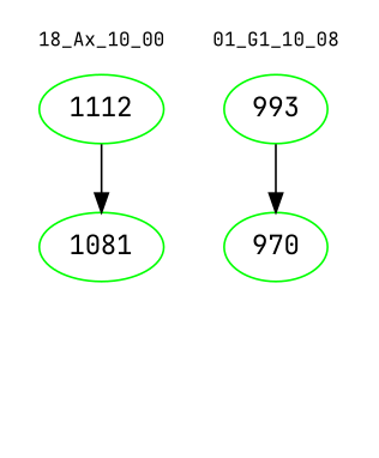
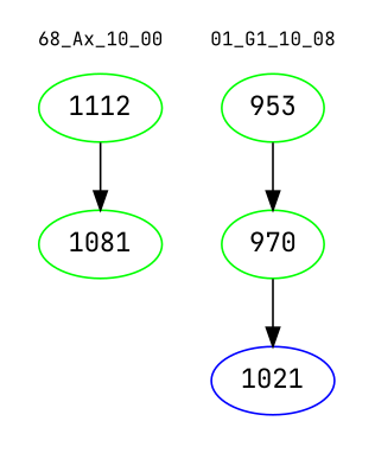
  digraph {
    fontname="JetBrains Mono"
    node [color=green fontname="JetBrains Mono"]
    edge [color=black fontname="JetBrains Mono"]
    n1 [label=1112]
    n2 [label=1081]
-   n3 [label=993]
+   n3 [label=953]
    n4 [label=970]
+   n5 [color=blue label=1021]
    subgraph cluster_1 {
      color=white
      fontsize=10
-     label="18_Ax_10_00"
+     label="68_Ax_10_00"
      n1
      n2
    }
    subgraph cluster_2 {
      color=white
      fontsize=10
      label="01_G1_10_08"
      n3
      n4
+     n5
    }
    n1 -> n2
    n3 -> n4
+   n4 -> n5
  }
